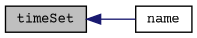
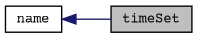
  digraph {
    rankdir=LR
    fontname="Courier Prime"
    node [color=black fontname="Courier Prime" fontsize=10 shape=record]
    n1 [fillcolor=grey75 fontcolor=black height=0.2 label=timeSet style=filled width=0.4]
    n2 [height=0.2 label=name width=0.4]
-   n1 -> n2 [color=midnightblue dir=back fontname="Courier Prime" fontsize=10 labelfontname=FreeSans labelfontsize=10 style=solid]
+   n2 -> n1 [color=midnightblue dir=back fontname="Courier Prime" fontsize=10 labelfontname=FreeSans labelfontsize=10 style=solid]
  }
